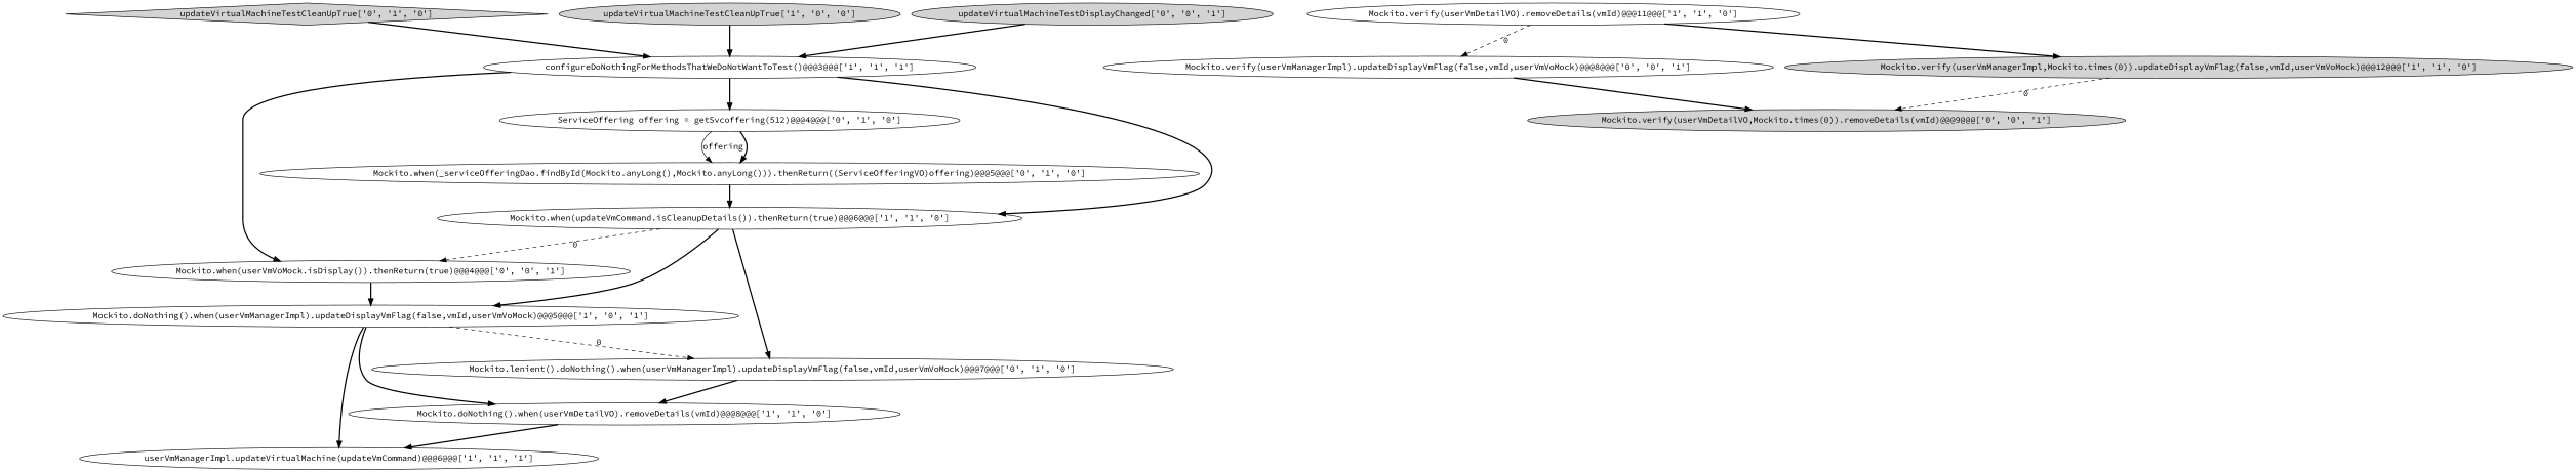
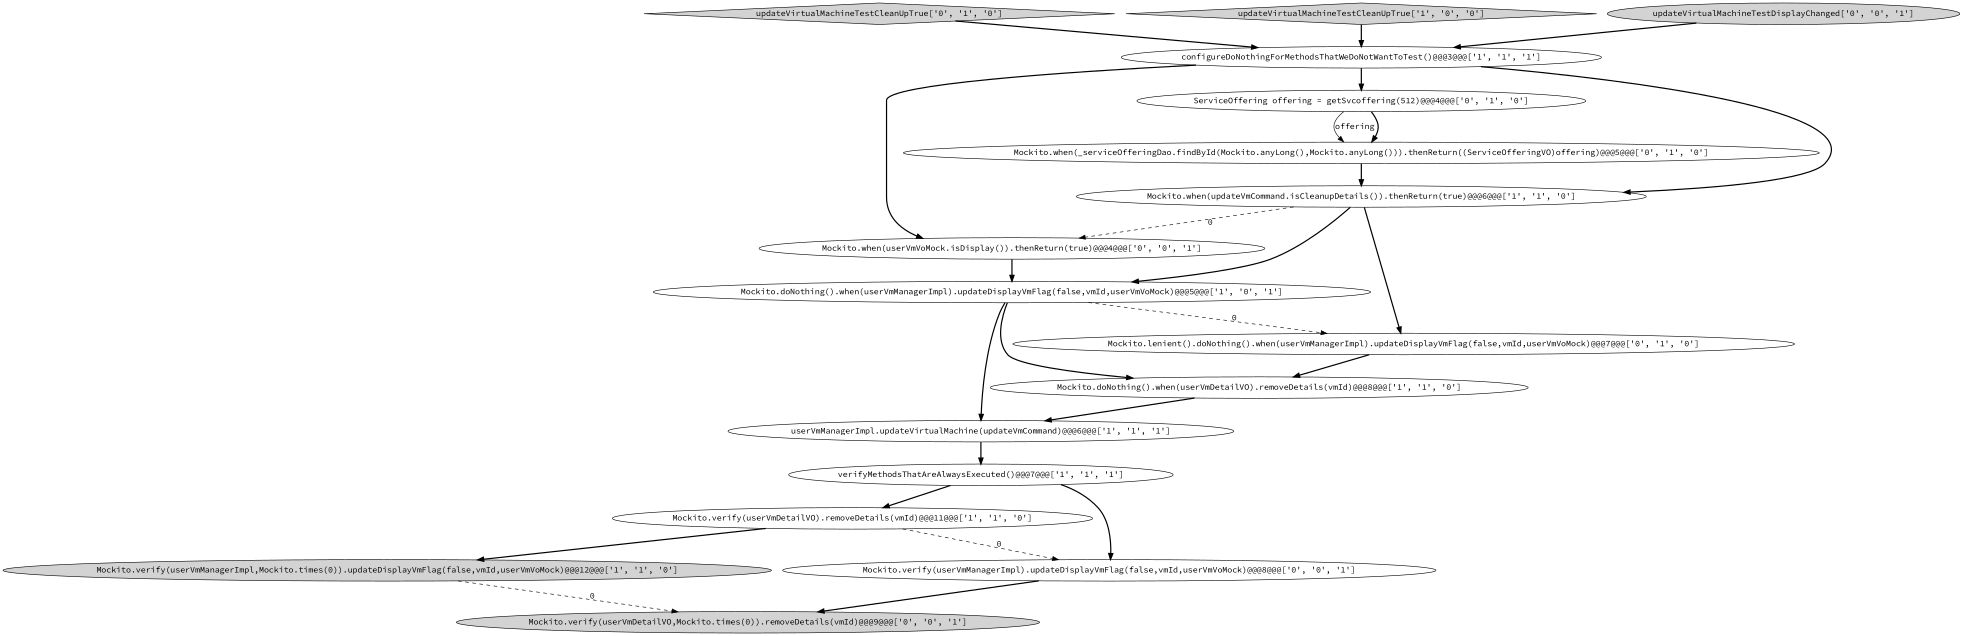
  digraph {
    fontname="Source Code Pro"
    node [fillcolor=white fontname="Source Code Pro" shape=ellipse style=filled]
    edge [fontname="Source Code Pro" style=bold]
    n1 [fillcolor=lightgray label="updateVirtualMachineTestCleanUpTrue['0', '1', '0']" shape=diamond]
    n2 [label="configureDoNothingForMethodsThatWeDoNotWantToTest()@@@3@@@['1', '1', '1']"]
    n3 [label="Mockito.when(userVmVoMock.isDisplay()).thenReturn(true)@@@4@@@['0', '0', '1']"]
    n4 [label="Mockito.when(updateVmCommand.isCleanupDetails()).thenReturn(true)@@@6@@@['1', '1', '0']"]
    n5 [label="ServiceOffering offering = getSvcoffering(512)@@@4@@@['0', '1', '0']"]
    n6 [label="Mockito.doNothing().when(userVmManagerImpl).updateDisplayVmFlag(false,vmId,userVmVoMock)@@@5@@@['1', '0', '1']"]
    n7 [label="Mockito.doNothing().when(userVmDetailVO).removeDetails(vmId)@@@8@@@['1', '1', '0']"]
    n8 [label="Mockito.lenient().doNothing().when(userVmManagerImpl).updateDisplayVmFlag(false,vmId,userVmVoMock)@@@7@@@['0', '1', '0']"]
    n9 [label="userVmManagerImpl.updateVirtualMachine(updateVmCommand)@@@6@@@['1', '1', '1']"]
+   n10 [label="verifyMethodsThatAreAlwaysExecuted()@@@7@@@['1', '1', '1']"]
    n11 [label="Mockito.when(_serviceOfferingDao.findById(Mockito.anyLong(),Mockito.anyLong())).thenReturn((ServiceOfferingVO)offering)@@@5@@@['0', '1', '0']"]
    n12 [fillcolor=lightgray label="Mockito.verify(userVmDetailVO,Mockito.times(0)).removeDetails(vmId)@@@9@@@['0', '0', '1']"]
    n13 [label="Mockito.verify(userVmDetailVO).removeDetails(vmId)@@@11@@@['1', '1', '0']"]
    n14 [label="Mockito.verify(userVmManagerImpl).updateDisplayVmFlag(false,vmId,userVmVoMock)@@@8@@@['0', '0', '1']"]
    n15 [fillcolor=lightgray label="Mockito.verify(userVmManagerImpl,Mockito.times(0)).updateDisplayVmFlag(false,vmId,userVmVoMock)@@@12@@@['1', '1', '0']"]
-   n16 [fillcolor=lightgray label="updateVirtualMachineTestCleanUpTrue['1', '0', '0']"]
+   n16 [fillcolor=lightgray label="updateVirtualMachineTestCleanUpTrue['1', '0', '0']" shape=diamond]
    n17 [fillcolor=lightgray label="updateVirtualMachineTestDisplayChanged['0', '0', '1']"]
    n1 -> n2
    n2 -> n3
    n2 -> n4
    n2 -> n5
    n3 -> n6
    n4 -> n3 [label=0 style=dashed]
    n4 -> n6
    n4 -> n8
    n5 -> n11
    n5 -> n11 [label=offering style=solid]
    n6 -> n7
    n6 -> n8 [label=0 style=dashed]
    n6 -> n9
    n7 -> n9
    n8 -> n7
+   n9 -> n10
+   n10 -> n13
+   n10 -> n14
    n11 -> n4
    n13 -> n14 [label=0 style=dashed]
    n13 -> n15
    n14 -> n12
    n15 -> n12 [label=0 style=dashed]
    n16 -> n2
    n17 -> n2
  }
